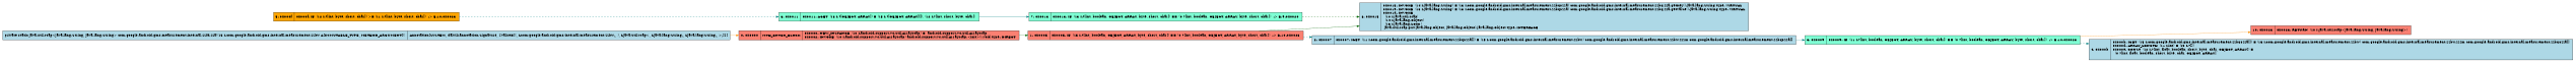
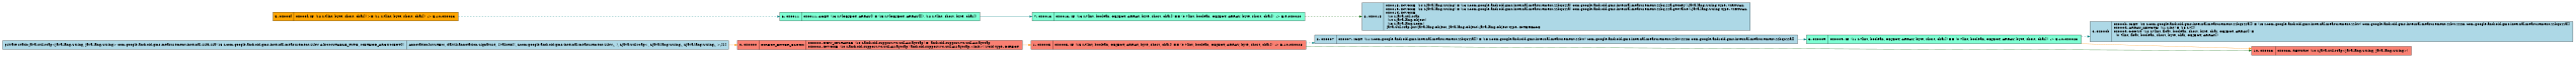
  digraph {
    rankdir=LR
    node [fillcolor=lightblue shape=record style=filled]
    edge [color=teal]
-   n1 [fillcolor=salmon label="{0\:\ 0x0000|MTH_ENTER_BLOCK\l|0x0000: NEW_INSTANCE  (r0 I:android.support.v4.util.ArrayMap) =  android.support.v4.util.ArrayMap \l0x0002: INVOKE  (r0 I:android.support.v4.util.ArrayMap) android.support.v4.util.ArrayMap.\<init\>():void type: DIRECT \l}"]
+   n1 [fillcolor=salmon label="{0\:\ 0x0000|DIRECT_ENTER_BLOCK\l|0x0000: NEW_INSTANCE  (r0 I:android.support.v4.util.ArrayMap) =  android.support.v4.util.ArrayMap \l0x0002: INVOKE  (r0 I:android.support.v4.util.ArrayMap) android.support.v4.util.ArrayMap.\<init\>():void type: DIRECT \l}"]
    n2 [fillcolor=salmon label="{1\:\ 0x0005|0x0005: IF  (r5 I:?[int, boolean, OBJECT, ARRAY, byte, short, char]) == (0 ?[int, boolean, OBJECT, ARRAY, byte, short, char])  \-\> B:10:0x0023 \l}"]
    n3 [label="{2\:\ 0x0007|0x0007: IGET  (r1 I:com.google.android.gms.internal.measurement.zzbq$zza[]) = (r5 I:com.google.android.gms.internal.measurement.zzbw) com.google.android.gms.internal.measurement.zzbw.zzzm com.google.android.gms.internal.measurement.zzbq$zza[] \l}"]
    n4 [fillcolor=salmon label="{10\:\ 0x0023|0x0023: RETURN  (r0 I:java.util.Map\<java.lang.String, java.lang.String\>) \l}"]
    n5 [fillcolor=aquamarine label="{3\:\ 0x0009|0x0009: IF  (r1 I:?[int, boolean, OBJECT, ARRAY, byte, short, char]) == (0 ?[int, boolean, OBJECT, ARRAY, byte, short, char])  \-\> B:10:0x0023 \l}"]
    n6 [label="{4\:\ 0x000b|0x000b: IGET  (r5 I:com.google.android.gms.internal.measurement.zzbq$zza[]) = (r5 I:com.google.android.gms.internal.measurement.zzbw) com.google.android.gms.internal.measurement.zzbw.zzzm com.google.android.gms.internal.measurement.zzbq$zza[] \l0x000d: ARRAY_LENGTH  (r1 I:int) = (r5 I:?[]) \l0x000e: CONST  (r2 I:?[int, float, boolean, short, byte, char, OBJECT, ARRAY]) = \l  (0 ?[int, float, boolean, short, byte, char, OBJECT, ARRAY])\l \l}"]
    n7 [fillcolor=orange label="{5\:\ 0x000f|0x000f: IF  (r2 I:?[int, byte, short, char]) \>= (r1 I:?[int, byte, short, char])  \-\> B:10:0x0023 \l}"]
    n8 [fillcolor=aquamarine label="{6\:\ 0x0011|0x0011: AGET  (r3 I:?[OBJECT, ARRAY]) = (r5 I:?[OBJECT, ARRAY][]), (r2 I:?[int, short, byte, char]) \l}"]
    n9 [fillcolor=aquamarine label="{7\:\ 0x0013|0x0013: IF  (r3 I:?[int, boolean, OBJECT, ARRAY, byte, short, char]) == (0 ?[int, boolean, OBJECT, ARRAY, byte, short, char])  \-\> B:9:0x0020 \l}"]
    n10 [label="{8\:\ 0x0015|0x0015: INVOKE  (r4 I:java.lang.String) = (r3 I:com.google.android.gms.internal.measurement.zzbq$zza) com.google.android.gms.internal.measurement.zzbq.zza.getKey():java.lang.String type: VIRTUAL \l0x0019: INVOKE  (r3 I:java.lang.String) = (r3 I:com.google.android.gms.internal.measurement.zzbq$zza) com.google.android.gms.internal.measurement.zzbq.zza.getValue():java.lang.String type: VIRTUAL \l0x001d: INVOKE  \l  (r0 I:java.util.Map)\l  (r4 I:java.lang.Object)\l  (r3 I:java.lang.Lcom)\l java.util.Map.put(java.lang.Object, java.lang.Object):java.lang.Object type: INTERFACE \l}"]
    n11 [label="{private static java.util.Map\<java.lang.String, java.lang.String\> com.google.android.gms.measurement.internal.zzfd.zza((r5 I:com.google.android.gms.internal.measurement.zzbw A[IMMUTABLE_TYPE, METHOD_ARGUMENT]))  | Annotation[SYSTEM, dalvik.annotation.Signature, \{value=[(, Lcom\/google\/android\/gms\/internal\/measurement\/zzbw;, ), Ljava\/util\/Map\<, Ljava\/lang\/String;, Ljava\/lang\/String;, \>;]\}]\l}"]
-   n1 -> n2 [color=darkgreen]
+   n1 -> n2 [color=darkorange]
    n2 -> n3 [style=dashed]
-   n2 -> n10 [color=darkgreen]
+   n2 -> n4 [color=darkgreen]
    n3 -> n5
    n5 -> n4 [color=darkorange]
    n5 -> n6 [style=dashed]
    n7 -> n8 [style=dashed]
    n8 -> n9
    n9 -> n10 [color=darkgreen style=dashed]
    n11 -> n1 [color=darkorange]
  }
